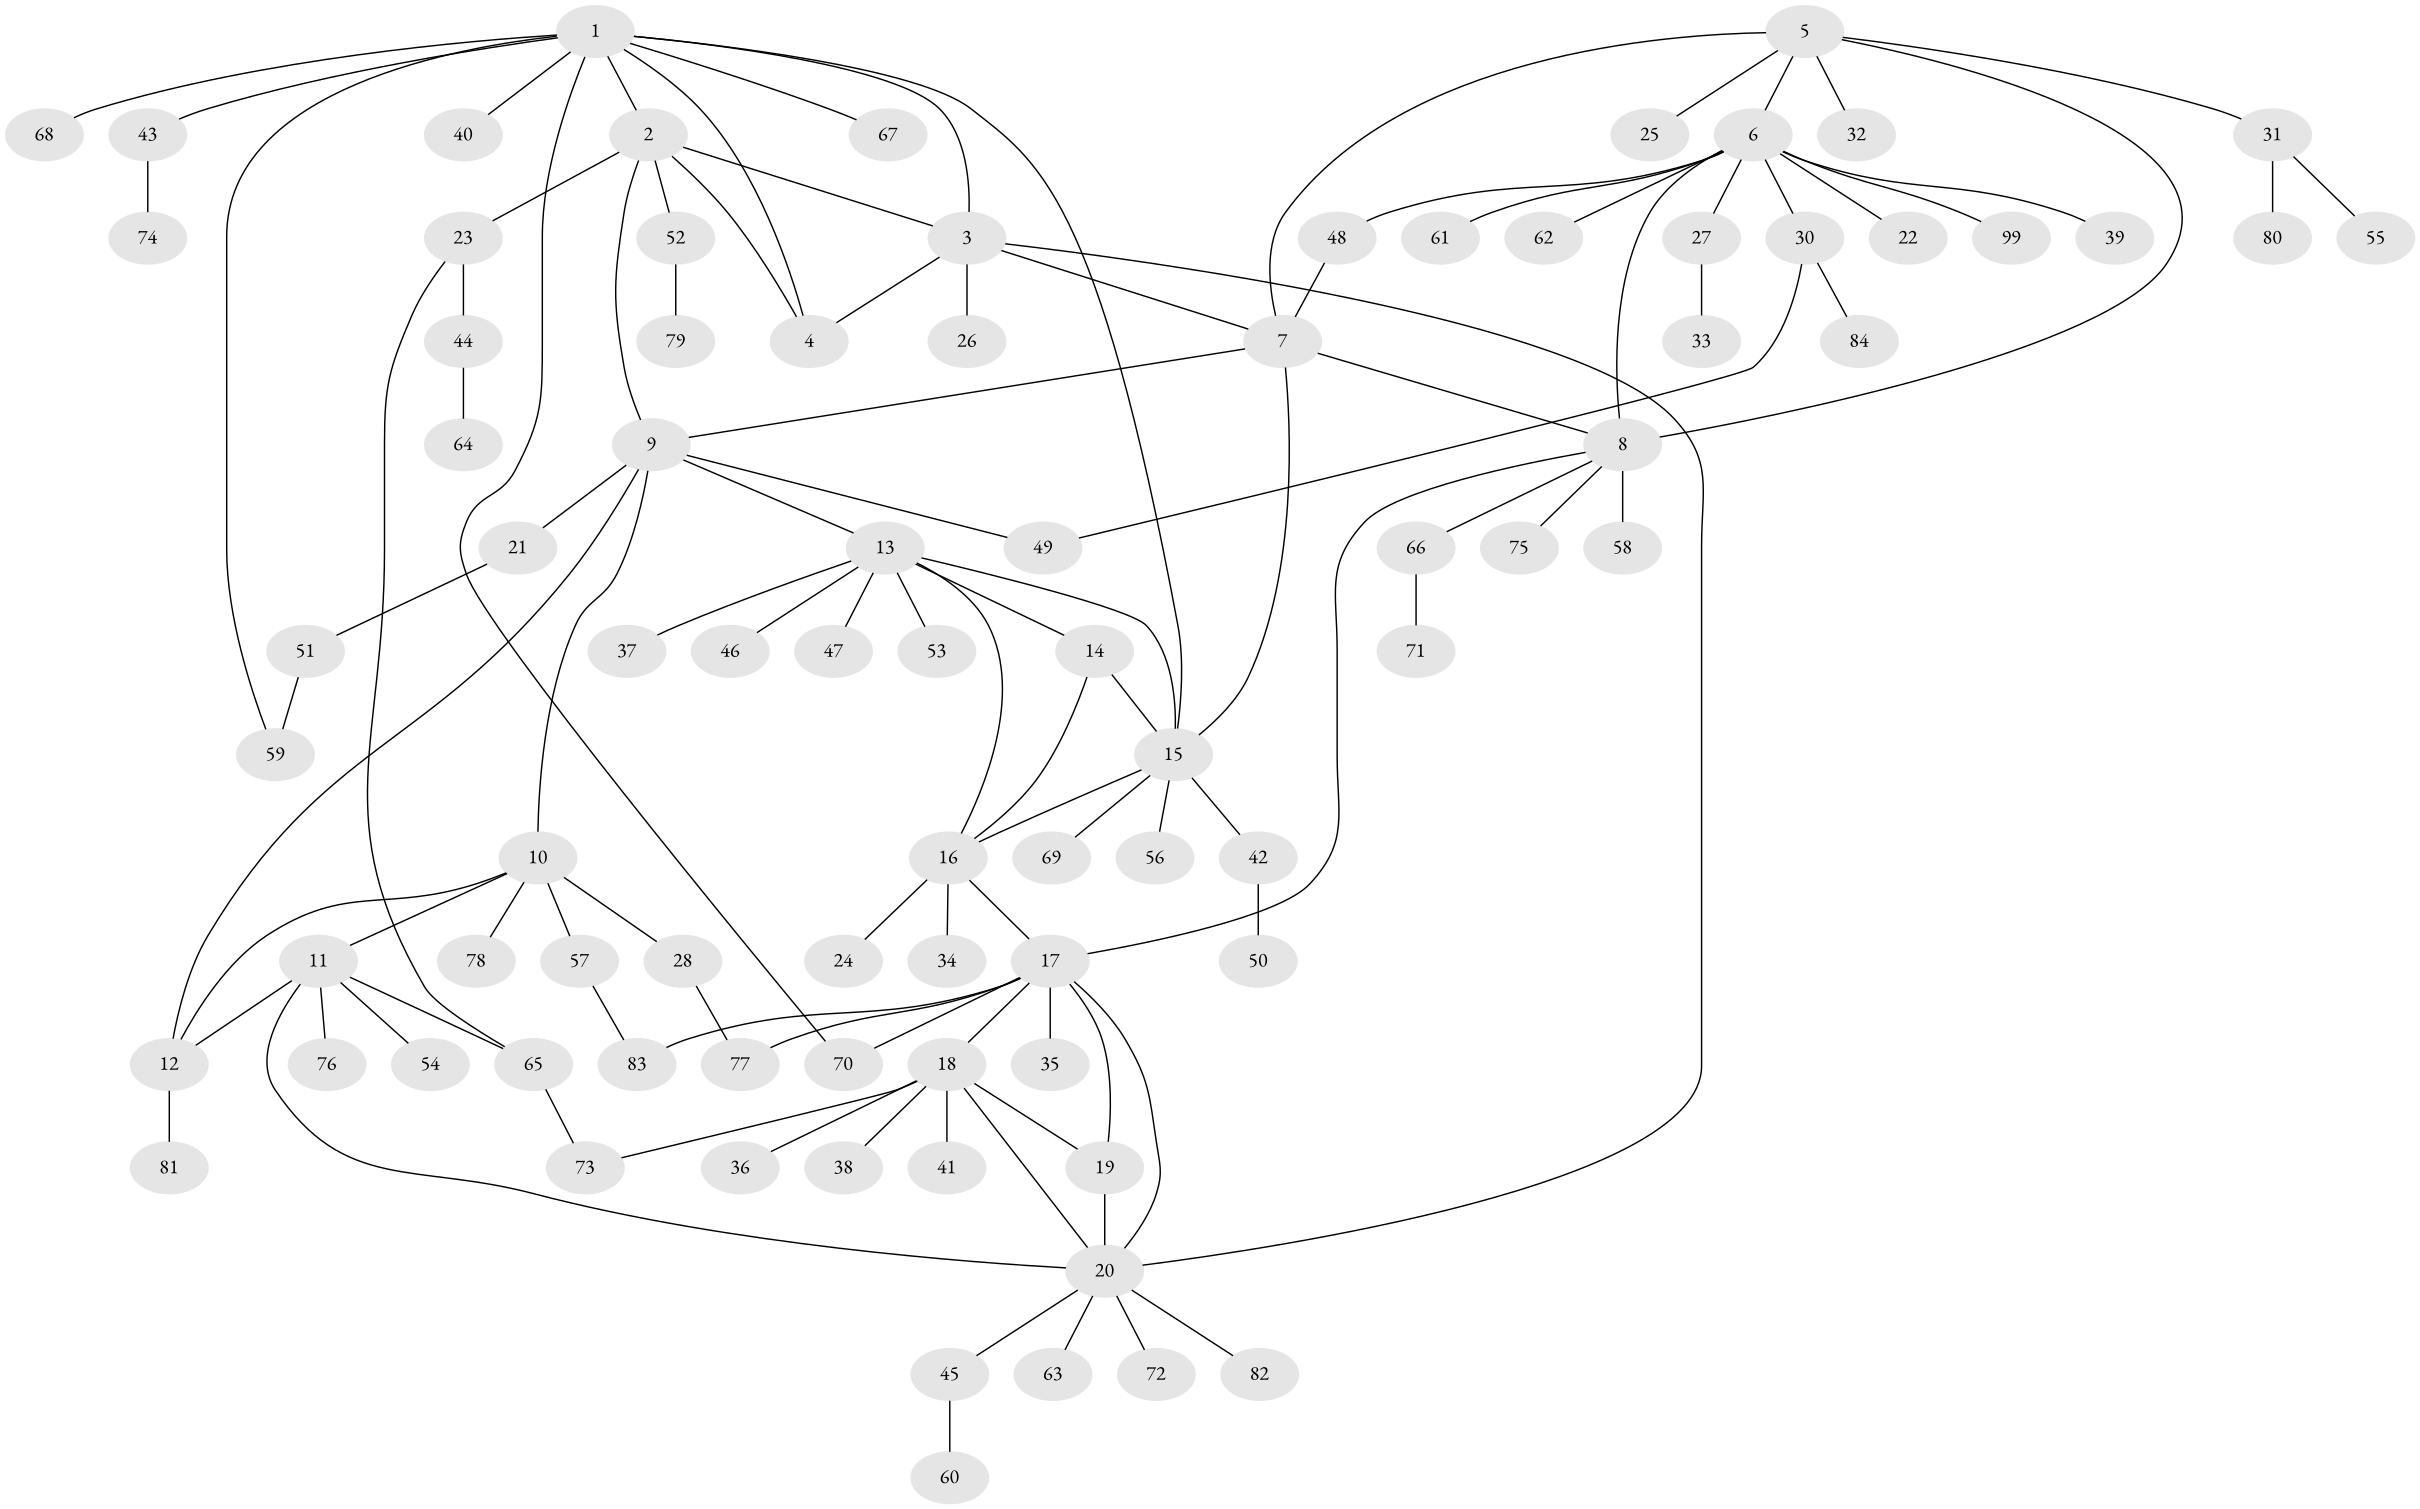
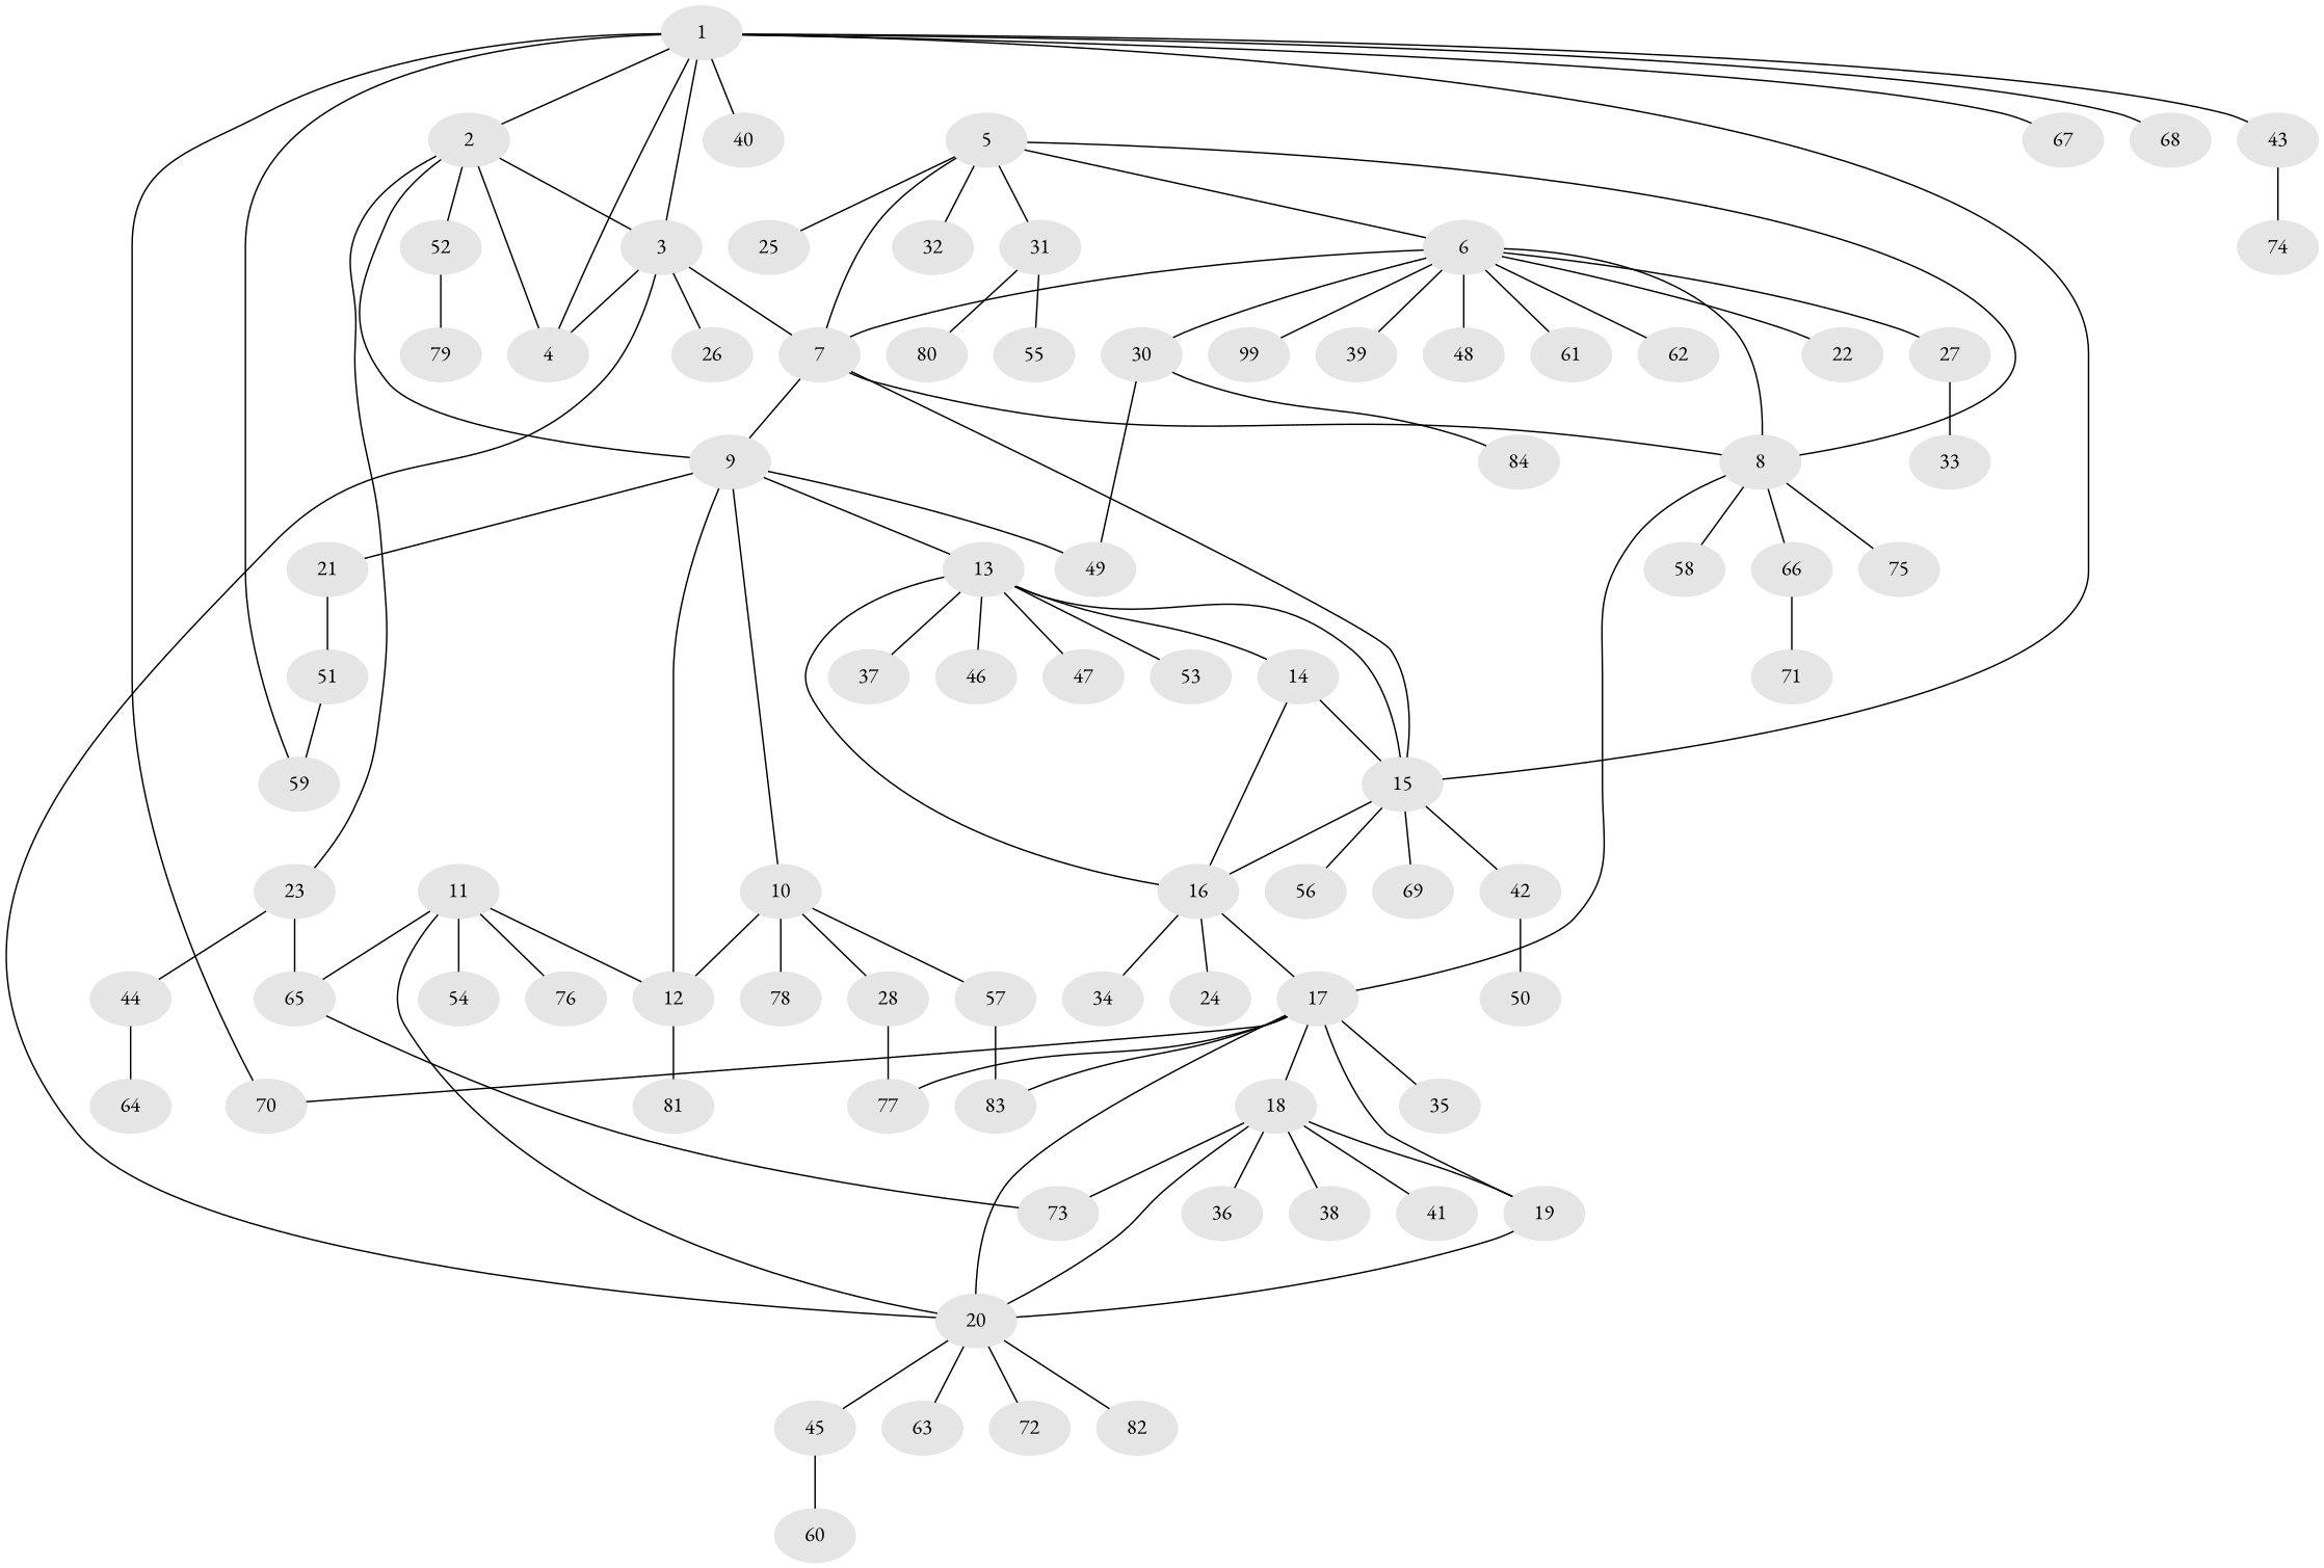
  graph {
    fontname="EB Garamond"
    node [color=gray90 fontname="EB Garamond" style=filled]
    edge [fontname="EB Garamond"]
    1
    2
    3
    4
    15
    40
    43
    59
    67
    68
    70
    9
    23
    52
    7
    20
    26
    16
    42
    56
    69
    74
    10
    12
    13
    21
    49
    65
    44
    79
    8
    45
    63
    72
    82
    5
    6
    25
    31
    32
    22
    27
    n43 [label=99]
    30
    39
    48
    61
    62
    17
    58
    66
    75
    55
    80
    33
    84
    18
    19
    35
    77
    83
    71
    11
    28
    57
    78
    54
    76
    81
    14
    37
    46
    47
    53
    51
    73
    24
    34
    50
    36
    38
    41
    60
    64
    1 -- 2
    1 -- 3
    1 -- 4
    1 -- 15
    1 -- 40
    1 -- 43
    1 -- 59
    1 -- 67
    1 -- 68
    1 -- 70
    2 -- 3
    2 -- 4
    2 -- 9
    2 -- 23
    2 -- 52
    3 -- 4
    3 -- 7
    3 -- 20
    3 -- 26
    15 -- 16
    15 -- 42
    15 -- 56
    15 -- 69
    43 -- 74
    9 -- 10
    9 -- 12
    9 -- 13
    9 -- 21
    9 -- 49
    23 -- 65
    23 -- 44
    52 -- 79
    7 -- 15
    7 -- 9
    7 -- 8
    20 -- 45
    20 -- 63
    20 -- 72
    20 -- 82
    16 -- 17
    16 -- 24
    16 -- 34
    42 -- 50
    10 -- 12
-   10 -- 11
    10 -- 28
    10 -- 57
    10 -- 78
    12 -- 81
    13 -- 15
    13 -- 16
    13 -- 14
    13 -- 37
    13 -- 46
    13 -- 47
    13 -- 53
    21 -- 51
    65 -- 73
    44 -- 64
    8 -- 17
    8 -- 58
    8 -- 66
    8 -- 75
    45 -- 60
    5 -- 7
    5 -- 8
    5 -- 6
    5 -- 25
    5 -- 31
    5 -- 32
-   48 -- 7
+   6 -- 7
    6 -- 8
    6 -- 22
    6 -- 27
    6 -- n43
    6 -- 30
    6 -- 39
    6 -- 48
    6 -- 61
    6 -- 62
    31 -- 55
    31 -- 80
    27 -- 33
    30 -- 49
    30 -- 84
    17 -- 70
    17 -- 20
    17 -- 18
    17 -- 19
    17 -- 35
    17 -- 77
    17 -- 83
    66 -- 71
    18 -- 20
    18 -- 19
    18 -- 73
    18 -- 36
    18 -- 38
    18 -- 41
    19 -- 20
    11 -- 20
    11 -- 12
    11 -- 65
    11 -- 54
    11 -- 76
    28 -- 77
    57 -- 83
    14 -- 15
    14 -- 16
    51 -- 59
  }
